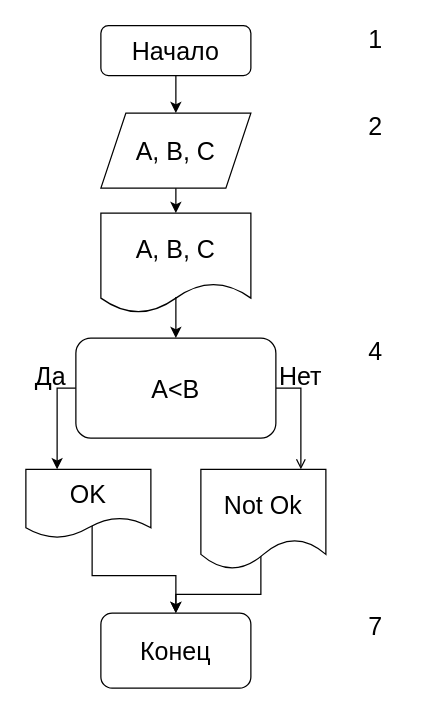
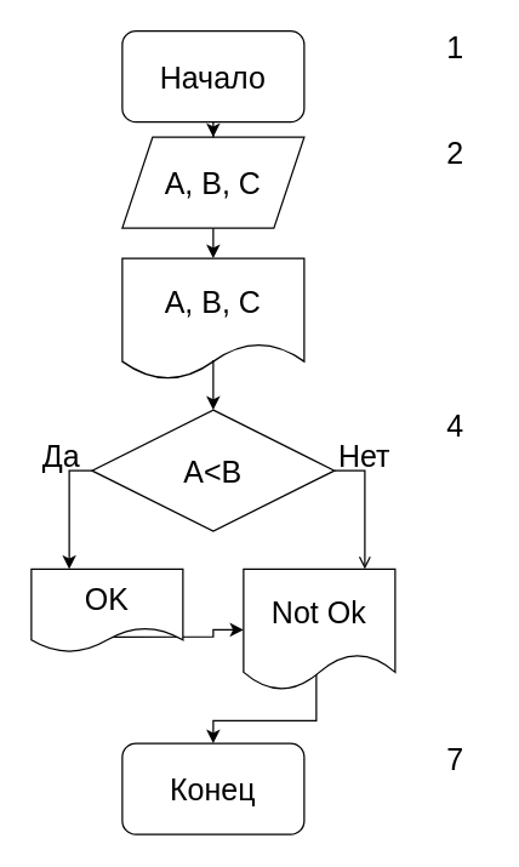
  <mxCell id="0" />
  <mxCell id="1" parent="0" />
  <mxCell id="2" value="" style="edgeStyle=orthogonalEdgeStyle;rounded=0;orthogonalLoop=1;jettySize=auto;html=1;" edge="1" parent="1" source="3" target="4"><mxGeometry relative="1" as="geometry" /></mxCell>
- <mxCell id="3" value="&lt;font style=&quot;font-size: 20px&quot;&gt;Начало&lt;/font&gt;" style="rounded=1;whiteSpace=wrap;html=1;fontSize=12;glass=0;strokeWidth=1;shadow=0;" parent="1" vertex="1"><mxGeometry x="80" y="20" width="120" height="40" as="geometry" /></mxCell>
+ <mxCell id="3" value="&lt;font style=&quot;font-size: 20px&quot;&gt;Начало&lt;/font&gt;" style="rounded=1;whiteSpace=wrap;html=1;fontSize=12;glass=0;strokeWidth=1;shadow=0;" parent="1" vertex="1"><mxGeometry x="80" y="20" width="120" height="60" as="geometry" /></mxCell>
  <mxCell id="4" value="&lt;font style=&quot;font-size: 20px&quot;&gt;A, B, C&lt;/font&gt;" style="shape=parallelogram;perimeter=parallelogramPerimeter;whiteSpace=wrap;html=1;fixedSize=1;" parent="1" vertex="1"><mxGeometry x="80" y="90" width="120" height="60" as="geometry" /></mxCell>
  <mxCell id="5" value="&lt;font style=&quot;font-size: 20px&quot;&gt;A, B, C&lt;/font&gt;" style="shape=document;whiteSpace=wrap;html=1;boundedLbl=1;" parent="1" vertex="1"><mxGeometry x="80" y="170" width="120" height="80" as="geometry" /></mxCell>
  <mxCell id="6" value="" style="endArrow=classic;html=1;exitX=0.5;exitY=1;exitDx=0;exitDy=0;" parent="1" source="4" target="5" edge="1"><mxGeometry width="50" height="50" relative="1" as="geometry"><mxPoint x="300" y="320" as="sourcePoint" /><mxPoint x="350" y="270" as="targetPoint" /></mxGeometry></mxCell>
  <mxCell id="7" value="" style="edgeStyle=orthogonalEdgeStyle;rounded=0;orthogonalLoop=1;jettySize=auto;html=1;entryX=0.25;entryY=0;entryDx=0;entryDy=0;" edge="1" parent="1" source="9" target="14"><mxGeometry relative="1" as="geometry"><mxPoint x="-20" y="310" as="targetPoint" /><Array as="points"><mxPoint x="45" y="310" /></Array></mxGeometry></mxCell>
  <mxCell id="8" value="" style="edgeStyle=orthogonalEdgeStyle;rounded=0;orthogonalLoop=1;jettySize=auto;html=1;endArrow=open;" edge="1" parent="1" source="9" target="19"><mxGeometry relative="1" as="geometry"><Array as="points"><mxPoint x="240" y="310" /></Array></mxGeometry></mxCell>
- <mxCell id="9" value="&lt;div&gt;&lt;span style=&quot;white-space: pre&quot;&gt;A&lt;/span&gt;&lt;span&gt;&amp;lt;B&lt;/span&gt;&lt;/div&gt;" style="whiteSpace=wrap;html=1;fontSize=20;align=center;rounded=1;" parent="1" vertex="1"><mxGeometry x="60" y="270" width="160" height="80" as="geometry" /></mxCell>
+ <mxCell id="9" value="&lt;div&gt;&lt;span style=&quot;white-space: pre&quot;&gt;A&lt;/span&gt;&lt;span&gt;&amp;lt;B&lt;/span&gt;&lt;/div&gt;" style="rhombus;whiteSpace=wrap;html=1;fontSize=20;align=center;" parent="1" vertex="1"><mxGeometry x="60" y="270" width="160" height="80" as="geometry" /></mxCell>
  <mxCell id="10" value="" style="endArrow=classic;html=1;fontSize=20;exitX=0.5;exitY=0.838;exitDx=0;exitDy=0;exitPerimeter=0;entryX=0.5;entryY=0;entryDx=0;entryDy=0;" parent="1" source="5" target="9" edge="1"><mxGeometry width="50" height="50" relative="1" as="geometry"><mxPoint x="300" y="340" as="sourcePoint" /><mxPoint x="350" y="290" as="targetPoint" /></mxGeometry></mxCell>
  <mxCell id="11" value="Да" style="text;html=1;strokeColor=none;fillColor=none;align=center;verticalAlign=middle;whiteSpace=wrap;rounded=0;fontSize=20;" parent="1" vertex="1"><mxGeometry x="20" y="290" width="40" height="20" as="geometry" /></mxCell>
  <mxCell id="12" value="Нет" style="text;html=1;strokeColor=none;fillColor=none;align=center;verticalAlign=middle;whiteSpace=wrap;rounded=0;fontSize=20;" parent="1" vertex="1"><mxGeometry x="220" y="290" width="40" height="20" as="geometry" /></mxCell>
- <mxCell id="13" value="" style="edgeStyle=orthogonalEdgeStyle;rounded=0;orthogonalLoop=1;jettySize=auto;html=1;exitX=0.53;exitY=0.813;exitDx=0;exitDy=0;exitPerimeter=0;" edge="1" parent="1" source="14" target="20"><mxGeometry relative="1" as="geometry" /></mxCell>
+ <mxCell id="13" value="" style="edgeStyle=orthogonalEdgeStyle;rounded=0;orthogonalLoop=1;jettySize=auto;html=1;exitX=0.53;exitY=0.813;exitDx=0;exitDy=0;exitPerimeter=0;" edge="1" parent="1" source="14" target="19"><mxGeometry relative="1" as="geometry" /></mxCell>
  <mxCell id="14" value="OK" style="shape=document;whiteSpace=wrap;html=1;boundedLbl=1;fontSize=20;align=center;" parent="1" vertex="1"><mxGeometry x="20" y="375" width="100" height="55" as="geometry" /></mxCell>
  <mxCell id="15" value="1" style="text;html=1;strokeColor=none;fillColor=none;align=center;verticalAlign=middle;whiteSpace=wrap;rounded=0;fontSize=20;" parent="1" vertex="1"><mxGeometry x="280" y="20" width="40" height="20" as="geometry" /></mxCell>
  <mxCell id="16" value="2" style="text;html=1;strokeColor=none;fillColor=none;align=center;verticalAlign=middle;whiteSpace=wrap;rounded=0;fontSize=20;" parent="1" vertex="1"><mxGeometry x="280" y="90" width="40" height="20" as="geometry" /></mxCell>
  <mxCell id="17" value="4" style="text;html=1;strokeColor=none;fillColor=none;align=center;verticalAlign=middle;whiteSpace=wrap;rounded=0;fontSize=20;" parent="1" vertex="1"><mxGeometry x="280" y="270" width="40" height="20" as="geometry" /></mxCell>
  <mxCell id="18" value="" style="edgeStyle=orthogonalEdgeStyle;rounded=0;orthogonalLoop=1;jettySize=auto;html=1;exitX=0.48;exitY=0.85;exitDx=0;exitDy=0;exitPerimeter=0;" edge="1" parent="1" source="19" target="20"><mxGeometry relative="1" as="geometry" /></mxCell>
  <mxCell id="19" value="Not Ok" style="shape=document;whiteSpace=wrap;html=1;boundedLbl=1;fontSize=20;align=center;" parent="1" vertex="1"><mxGeometry x="160" y="375" width="100" height="80" as="geometry" /></mxCell>
  <mxCell id="20" value="Конец" style="rounded=1;whiteSpace=wrap;html=1;fontSize=20;align=center;" parent="1" vertex="1"><mxGeometry x="80" y="490" width="120" height="60" as="geometry" /></mxCell>
  <mxCell id="21" value="7" style="text;html=1;strokeColor=none;fillColor=none;align=center;verticalAlign=middle;whiteSpace=wrap;rounded=0;fontSize=20;" parent="1" vertex="1"><mxGeometry x="280" y="490" width="40" height="20" as="geometry" /></mxCell>
